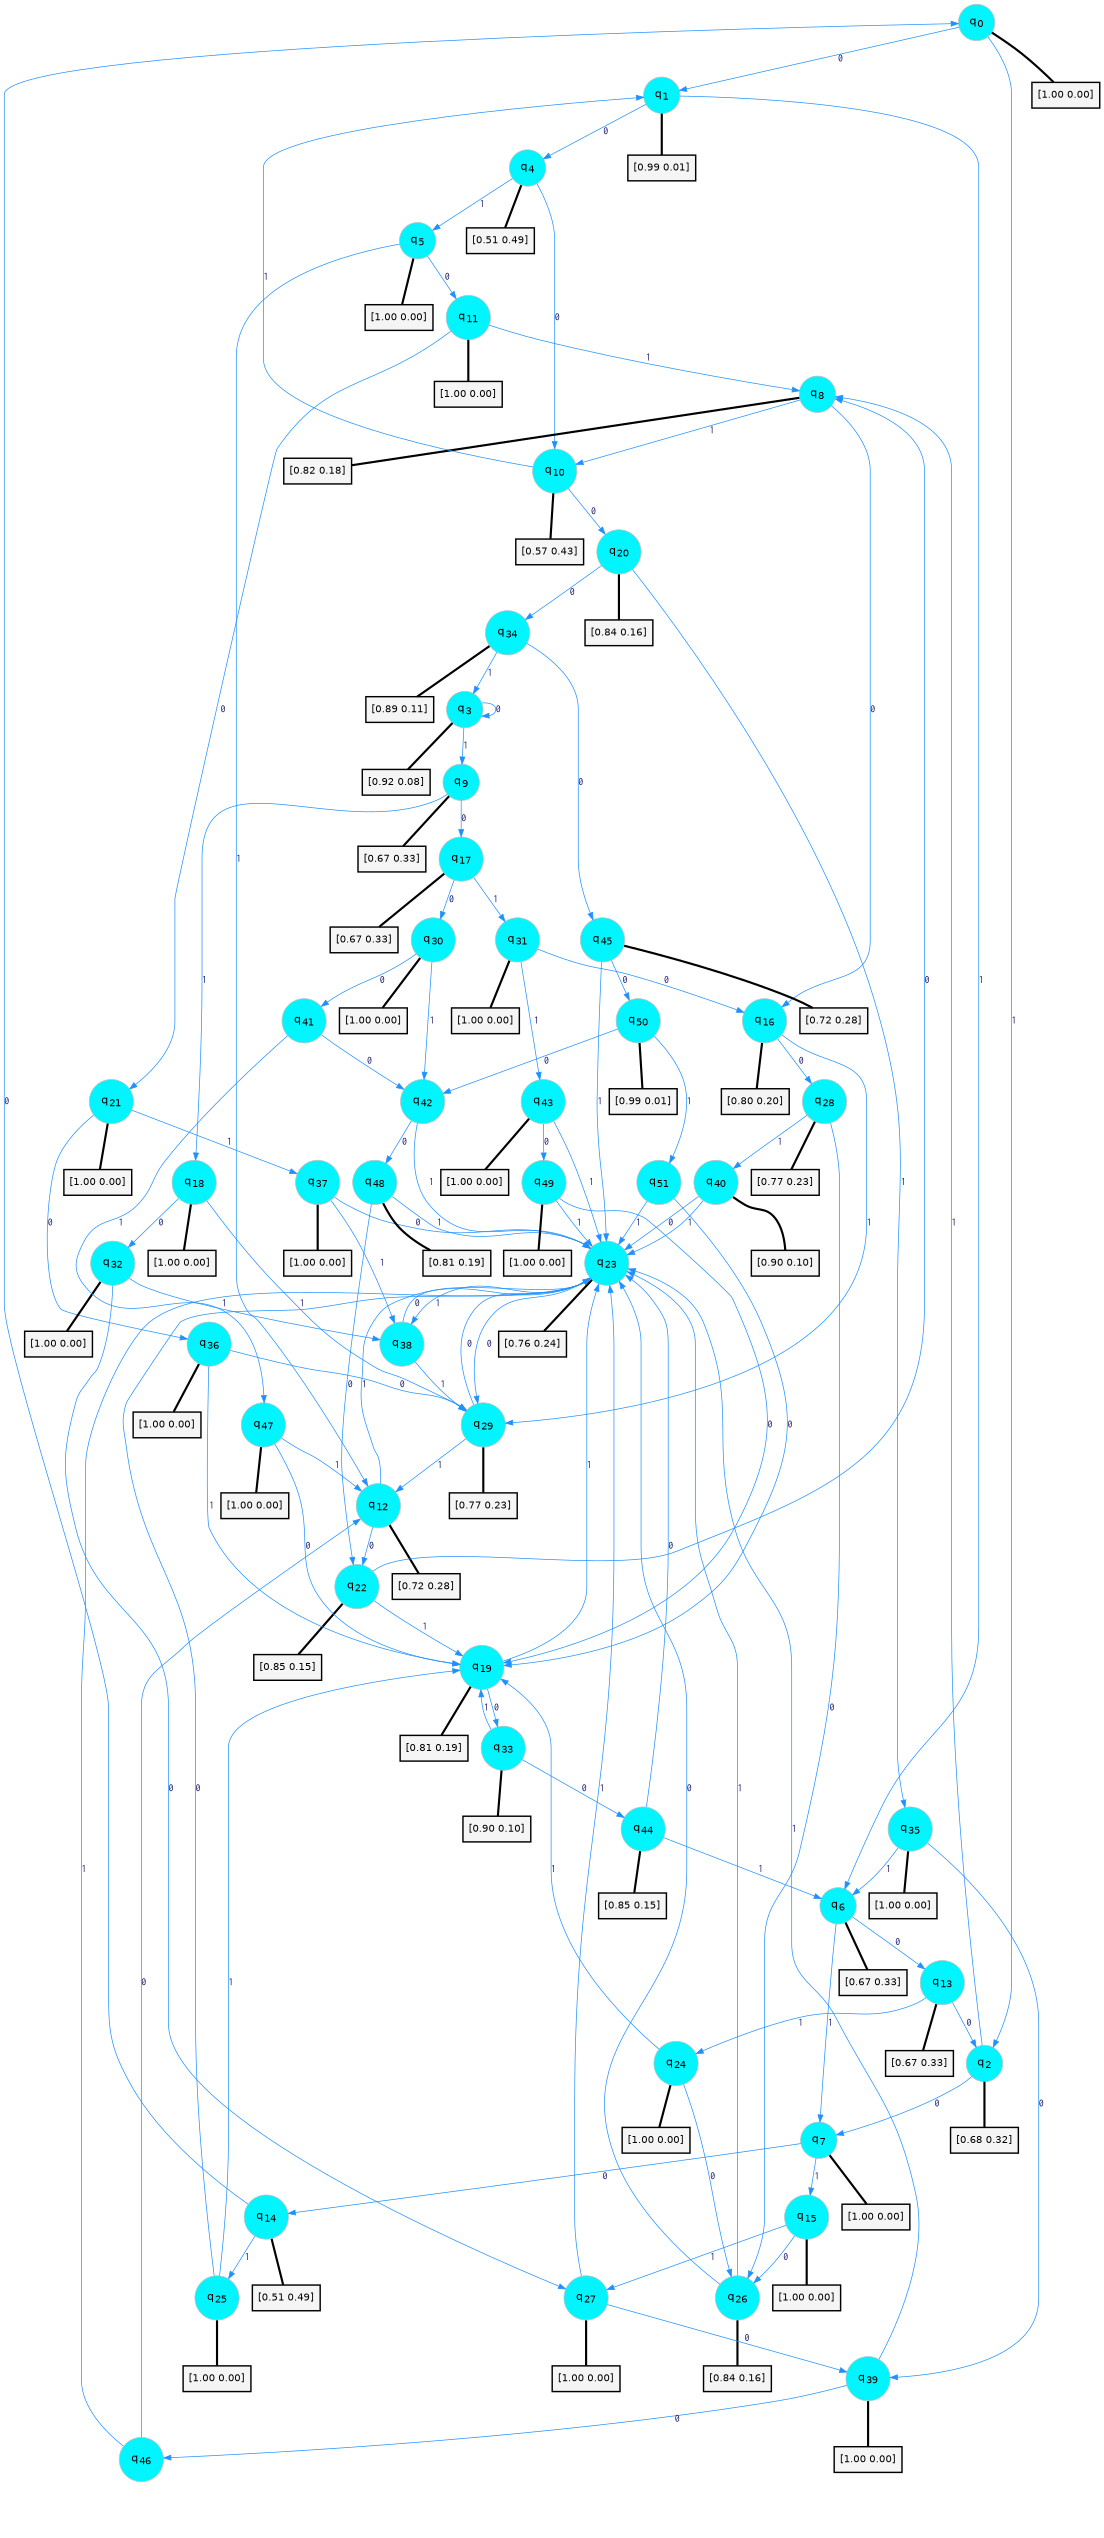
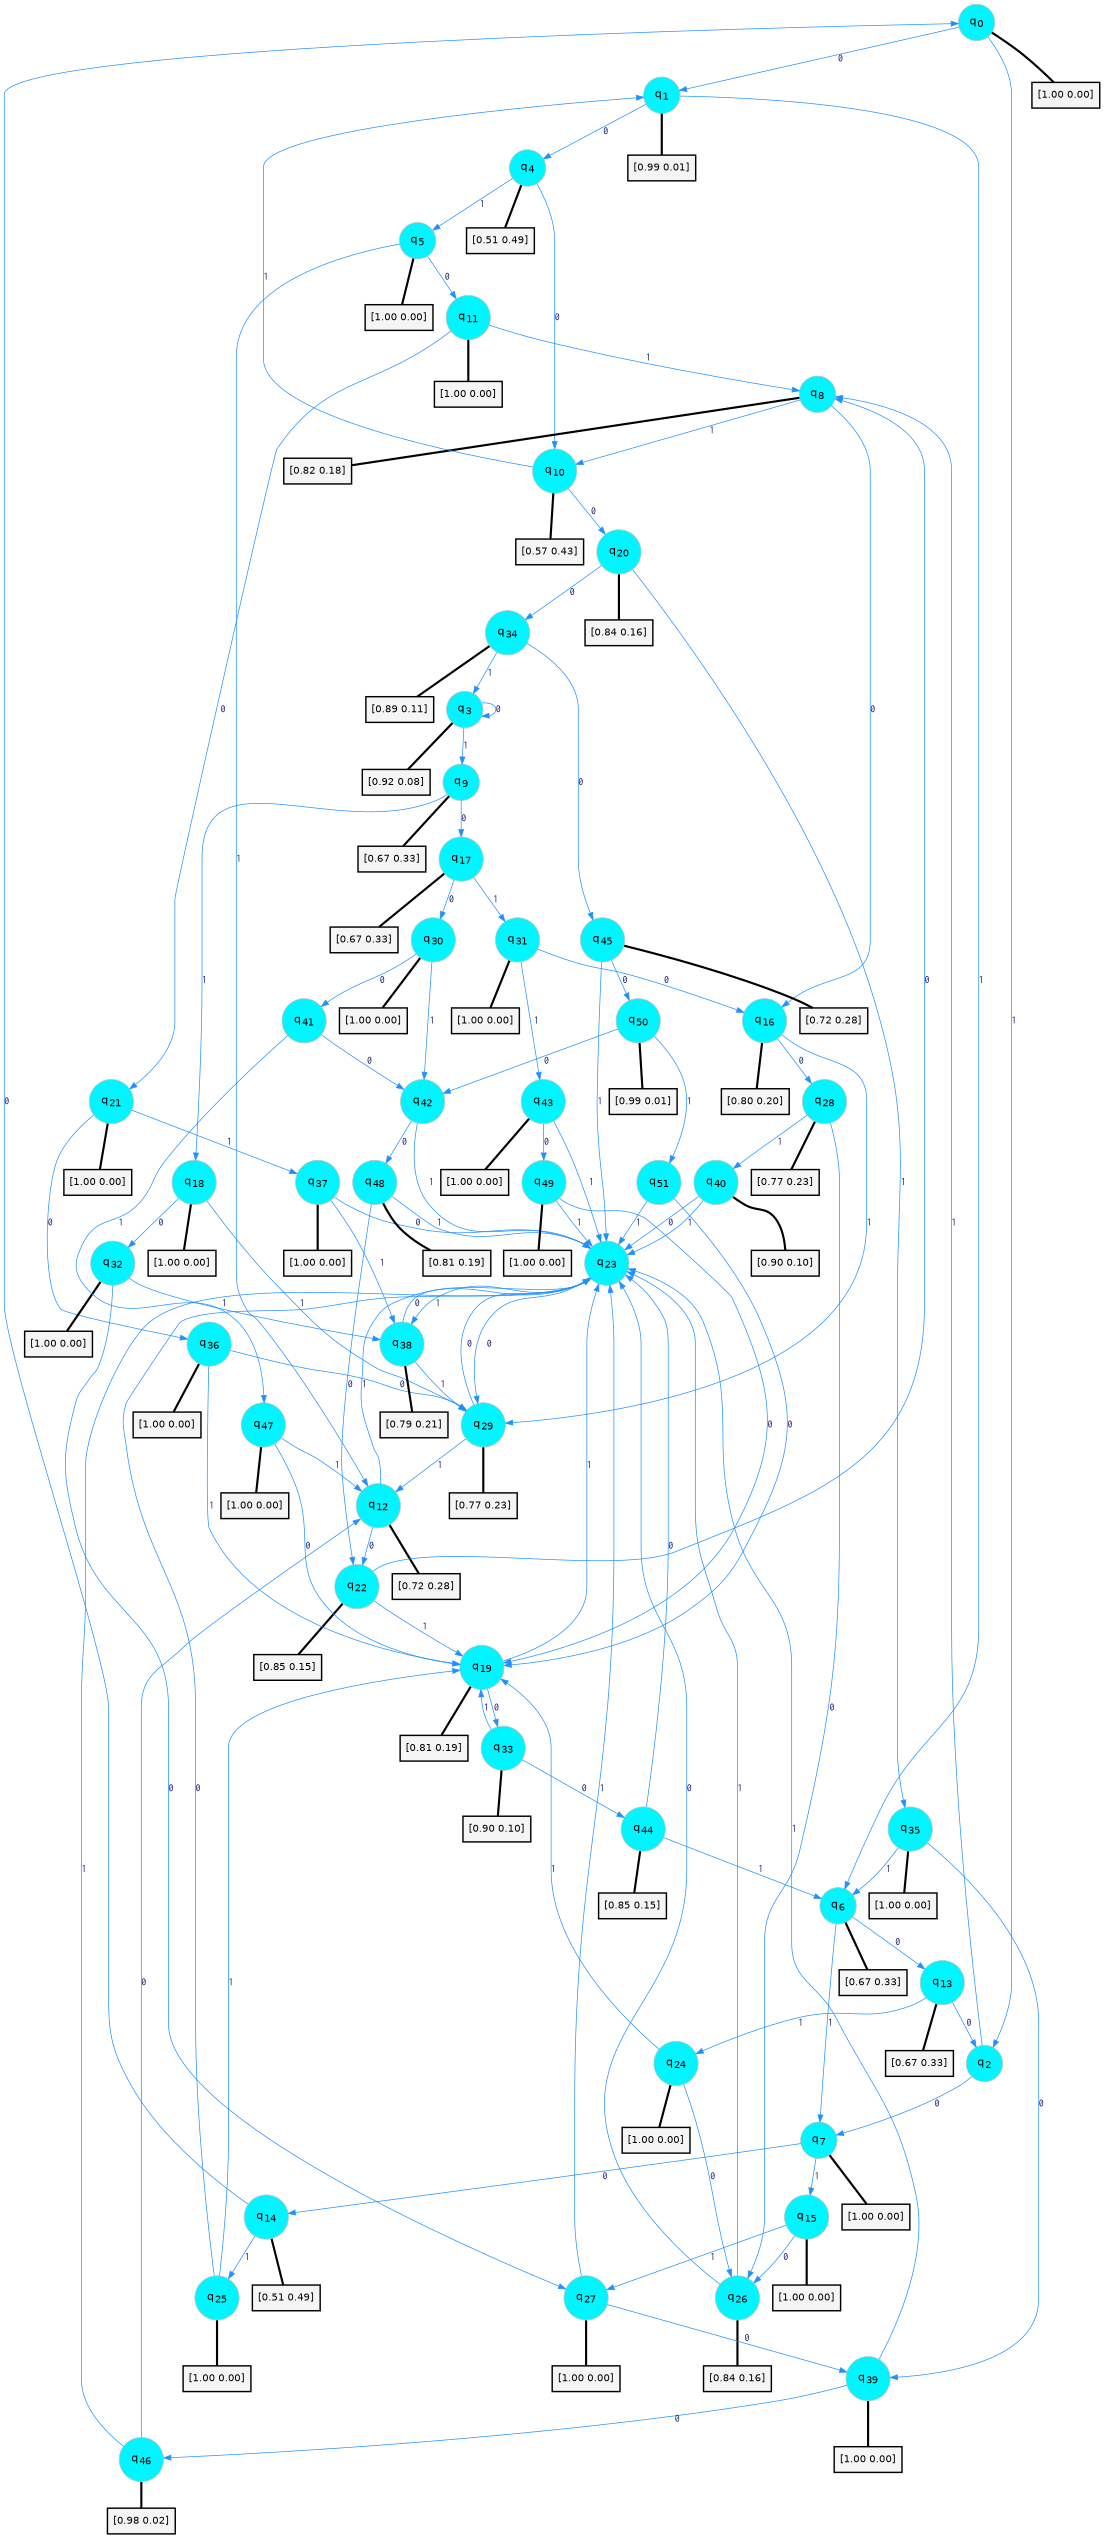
  digraph {
    rankdir=TD
    node [color=gray fillcolor=turquoise1 fontcolor=black fontname=Helvetica fontsize=16 fontweight=bold shape=circle style=filled]
    edge [arrowsize=1 color=dodgerblue1 fontcolor=midnightblue fontname=courier fontweight=bold penwidth=1 style=solid weight=20]
    n1 [label=<q<SUB>0</SUB>>]
    n2 [label=<q<SUB>1</SUB>>]
    n3 [label=<q<SUB>2</SUB>>]
    n4 [color=black fillcolor=whitesmoke fontsize=14 label="[1.00 0.00]" penwidth=2 shape=box]
    n5 [label=<q<SUB>4</SUB>>]
    n6 [label=<q<SUB>6</SUB>>]
    n7 [color=black fillcolor=whitesmoke fontsize=14 label="[0.99 0.01]" penwidth=2 shape=box]
    n8 [label=<q<SUB>7</SUB>>]
    n9 [label=<q<SUB>8</SUB>>]
-   n10 [color=black fillcolor=whitesmoke fontsize=14 label="[0.68 0.32]" penwidth=2 shape=box]
    n11 [label=<q<SUB>5</SUB>>]
    n12 [label=<q<SUB>10</SUB>>]
    n13 [color=black fillcolor=whitesmoke fontsize=14 label="[0.51 0.49]" penwidth=2 shape=box]
    n14 [label=<q<SUB>13</SUB>>]
    n15 [color=black fillcolor=whitesmoke fontsize=14 label="[0.67 0.33]" penwidth=2 shape=box]
    n16 [label=<q<SUB>14</SUB>>]
    n17 [label=<q<SUB>15</SUB>>]
    n18 [color=black fillcolor=whitesmoke fontsize=14 label="[1.00 0.00]" penwidth=2 shape=box]
    n19 [label=<q<SUB>16</SUB>>]
    n20 [color=black fillcolor=whitesmoke fontsize=14 label="[0.82 0.18]" penwidth=2 shape=box]
    n21 [label=<q<SUB>3</SUB>>]
    n22 [label=<q<SUB>9</SUB>>]
    n23 [color=black fillcolor=whitesmoke fontsize=14 label="[0.92 0.08]" penwidth=2 shape=box]
    n24 [label=<q<SUB>17</SUB>>]
    n25 [label=<q<SUB>18</SUB>>]
    n26 [color=black fillcolor=whitesmoke fontsize=14 label="[0.67 0.33]" penwidth=2 shape=box]
    n27 [label=<q<SUB>11</SUB>>]
    n28 [label=<q<SUB>12</SUB>>]
    n29 [color=black fillcolor=whitesmoke fontsize=14 label="[1.00 0.00]" penwidth=2 shape=box]
    n30 [label=<q<SUB>20</SUB>>]
    n31 [color=black fillcolor=whitesmoke fontsize=14 label="[0.57 0.43]" penwidth=2 shape=box]
    n32 [label=<q<SUB>21</SUB>>]
    n33 [color=black fillcolor=whitesmoke fontsize=14 label="[1.00 0.00]" penwidth=2 shape=box]
    n34 [label=<q<SUB>22</SUB>>]
    n35 [label=<q<SUB>23</SUB>>]
    n36 [color=black fillcolor=whitesmoke fontsize=14 label="[0.72 0.28]" penwidth=2 shape=box]
    n37 [label=<q<SUB>24</SUB>>]
    n38 [color=black fillcolor=whitesmoke fontsize=14 label="[0.67 0.33]" penwidth=2 shape=box]
    n39 [label=<q<SUB>25</SUB>>]
    n40 [color=black fillcolor=whitesmoke fontsize=14 label="[0.51 0.49]" penwidth=2 shape=box]
    n41 [label=<q<SUB>26</SUB>>]
    n42 [label=<q<SUB>27</SUB>>]
    n43 [color=black fillcolor=whitesmoke fontsize=14 label="[1.00 0.00]" penwidth=2 shape=box]
    n44 [label=<q<SUB>28</SUB>>]
    n45 [label=<q<SUB>29</SUB>>]
    n46 [color=black fillcolor=whitesmoke fontsize=14 label="[0.80 0.20]" penwidth=2 shape=box]
    n47 [label=<q<SUB>30</SUB>>]
    n48 [label=<q<SUB>31</SUB>>]
    n49 [color=black fillcolor=whitesmoke fontsize=14 label="[0.67 0.33]" penwidth=2 shape=box]
    n50 [label=<q<SUB>32</SUB>>]
    n51 [color=black fillcolor=whitesmoke fontsize=14 label="[1.00 0.00]" penwidth=2 shape=box]
    n52 [label=<q<SUB>34</SUB>>]
    n53 [label=<q<SUB>35</SUB>>]
    n54 [color=black fillcolor=whitesmoke fontsize=14 label="[0.84 0.16]" penwidth=2 shape=box]
    n55 [label=<q<SUB>36</SUB>>]
    n56 [label=<q<SUB>37</SUB>>]
    n57 [color=black fillcolor=whitesmoke fontsize=14 label="[1.00 0.00]" penwidth=2 shape=box]
    n58 [label=<q<SUB>19</SUB>>]
    n59 [color=black fillcolor=whitesmoke fontsize=14 label="[0.85 0.15]" penwidth=2 shape=box]
    n60 [label=<q<SUB>38</SUB>>]
-   n61 [color=black fillcolor=whitesmoke fontsize=14 label="[0.76 0.24]" penwidth=2 shape=box]
    n62 [color=black fillcolor=whitesmoke fontsize=14 label="[1.00 0.00]" penwidth=2 shape=box]
    n63 [color=black fillcolor=whitesmoke fontsize=14 label="[1.00 0.00]" penwidth=2 shape=box]
    n64 [color=black fillcolor=whitesmoke fontsize=14 label="[0.84 0.16]" penwidth=2 shape=box]
    n65 [label=<q<SUB>39</SUB>>]
    n66 [color=black fillcolor=whitesmoke fontsize=14 label="[1.00 0.00]" penwidth=2 shape=box]
    n67 [label=<q<SUB>40</SUB>>]
    n68 [color=black fillcolor=whitesmoke fontsize=14 label="[0.77 0.23]" penwidth=2 shape=box]
    n69 [color=black fillcolor=whitesmoke fontsize=14 label="[0.77 0.23]" penwidth=2 shape=box]
    n70 [label=<q<SUB>41</SUB>>]
    n71 [label=<q<SUB>42</SUB>>]
    n72 [color=black fillcolor=whitesmoke fontsize=14 label="[1.00 0.00]" penwidth=2 shape=box]
    n73 [label=<q<SUB>43</SUB>>]
    n74 [color=black fillcolor=whitesmoke fontsize=14 label="[1.00 0.00]" penwidth=2 shape=box]
    n75 [color=black fillcolor=whitesmoke fontsize=14 label="[1.00 0.00]" penwidth=2 shape=box]
    n76 [label=<q<SUB>33</SUB>>]
    n77 [color=black fillcolor=whitesmoke fontsize=14 label="[0.81 0.19]" penwidth=2 shape=box]
    n78 [label=<q<SUB>44</SUB>>]
    n79 [color=black fillcolor=whitesmoke fontsize=14 label="[0.90 0.10]" penwidth=2 shape=box]
    n80 [label=<q<SUB>45</SUB>>]
    n81 [color=black fillcolor=whitesmoke fontsize=14 label="[0.89 0.11]" penwidth=2 shape=box]
    n82 [color=black fillcolor=whitesmoke fontsize=14 label="[1.00 0.00]" penwidth=2 shape=box]
    n83 [color=black fillcolor=whitesmoke fontsize=14 label="[1.00 0.00]" penwidth=2 shape=box]
    n84 [color=black fillcolor=whitesmoke fontsize=14 label="[1.00 0.00]" penwidth=2 shape=box]
+   n85 [color=black fillcolor=whitesmoke fontsize=14 label="[0.79 0.21]" penwidth=2 shape=box]
    n86 [label=<q<SUB>46</SUB>>]
    n87 [color=black fillcolor=whitesmoke fontsize=14 label="[1.00 0.00]" penwidth=2 shape=box]
    n88 [color=black fillcolor=whitesmoke fontsize=14 label="[0.90 0.10]" penwidth=2 shape=box]
    n89 [label=<q<SUB>47</SUB>>]
    n90 [label=<q<SUB>48</SUB>>]
    n91 [label=<q<SUB>49</SUB>>]
    n92 [color=black fillcolor=whitesmoke fontsize=14 label="[1.00 0.00]" penwidth=2 shape=box]
    n93 [color=black fillcolor=whitesmoke fontsize=14 label="[0.85 0.15]" penwidth=2 shape=box]
    n94 [label=<q<SUB>50</SUB>>]
    n95 [color=black fillcolor=whitesmoke fontsize=14 label="[0.72 0.28]" penwidth=2 shape=box]
+   n96 [color=black fillcolor=whitesmoke fontsize=14 label="[0.98 0.02]" penwidth=2 shape=box]
    n97 [color=black fillcolor=whitesmoke fontsize=14 label="[1.00 0.00]" penwidth=2 shape=box]
    n98 [color=black fillcolor=whitesmoke fontsize=14 label="[0.81 0.19]" penwidth=2 shape=box]
    n99 [color=black fillcolor=whitesmoke fontsize=14 label="[1.00 0.00]" penwidth=2 shape=box]
    n100 [label=<q<SUB>51</SUB>>]
    n101 [color=black fillcolor=whitesmoke fontsize=14 label="[0.99 0.01]" penwidth=2 shape=box]
    n1 -> n2 [label=0]
    n1 -> n3 [label=1]
    n1 -> n4 [arrowhead=none color=black penwidth=3]
    n2 -> n5 [label=0]
    n2 -> n6 [label=1]
    n2 -> n7 [arrowhead=none color=black penwidth=3]
    n3 -> n8 [label=0]
    n3 -> n9 [label=1]
-   n3 -> n10 [arrowhead=none color=black penwidth=3]
    n5 -> n11 [label=1]
    n5 -> n12 [label=0]
    n5 -> n13 [arrowhead=none color=black penwidth=3]
    n6 -> n8 [label=1]
    n6 -> n14 [label=0]
    n6 -> n15 [arrowhead=none color=black penwidth=3]
    n8 -> n16 [label=0]
    n8 -> n17 [label=1]
    n8 -> n18 [arrowhead=none color=black penwidth=3]
    n9 -> n12 [label=1]
    n9 -> n19 [label=0]
    n9 -> n20 [arrowhead=none color=black penwidth=3]
    n11 -> n27 [label=0]
    n11 -> n28 [label=1]
    n11 -> n29 [arrowhead=none color=black penwidth=3]
    n12 -> n2 [label=1]
    n12 -> n30 [label=0]
    n12 -> n31 [arrowhead=none color=black penwidth=3]
    n14 -> n3 [label=0]
    n14 -> n37 [label=1]
    n14 -> n38 [arrowhead=none color=black penwidth=3]
    n16 -> n1 [label=0]
    n16 -> n39 [label=1]
    n16 -> n40 [arrowhead=none color=black penwidth=3]
    n17 -> n41 [label=0]
    n17 -> n42 [label=1]
    n17 -> n43 [arrowhead=none color=black penwidth=3]
    n19 -> n44 [label=0]
    n19 -> n45 [label=1]
    n19 -> n46 [arrowhead=none color=black penwidth=3]
    n21 -> n21 [label=0]
    n21 -> n22 [label=1]
    n21 -> n23 [arrowhead=none color=black penwidth=3]
    n22 -> n24 [label=0]
    n22 -> n25 [label=1]
    n22 -> n26 [arrowhead=none color=black penwidth=3]
    n24 -> n47 [label=0]
    n24 -> n48 [label=1]
    n24 -> n49 [arrowhead=none color=black penwidth=3]
    n25 -> n45 [label=1]
    n25 -> n50 [label=0]
    n25 -> n51 [arrowhead=none color=black penwidth=3]
    n27 -> n9 [label=1]
    n27 -> n32 [label=0]
    n27 -> n33 [arrowhead=none color=black penwidth=3]
    n28 -> n34 [label=0]
    n28 -> n35 [label=1]
    n28 -> n36 [arrowhead=none color=black penwidth=3]
    n30 -> n52 [label=0]
    n30 -> n53 [label=1]
    n30 -> n54 [arrowhead=none color=black penwidth=3]
    n32 -> n55 [label=0]
    n32 -> n56 [label=1]
    n32 -> n57 [arrowhead=none color=black penwidth=3]
    n34 -> n9 [label=0]
    n34 -> n58 [label=1]
    n34 -> n59 [arrowhead=none color=black penwidth=3]
    n35 -> n45 [label=0]
    n35 -> n60 [label=1]
-   n35 -> n61 [arrowhead=none color=black penwidth=3]
    n37 -> n41 [label=0]
    n37 -> n58 [label=1]
    n37 -> n62 [arrowhead=none color=black penwidth=3]
    n39 -> n35 [label=0]
    n39 -> n58 [label=1]
    n39 -> n63 [arrowhead=none color=black penwidth=3]
    n41 -> n35 [label=0]
    n41 -> n35 [label=1]
    n41 -> n64 [arrowhead=none color=black penwidth=3]
    n42 -> n35 [label=1]
    n42 -> n65 [label=0]
    n42 -> n66 [arrowhead=none color=black penwidth=3]
    n44 -> n41 [label=0]
    n44 -> n67 [label=1]
    n44 -> n68 [arrowhead=none color=black penwidth=3]
    n45 -> n28 [label=1]
    n45 -> n35 [label=0]
    n45 -> n69 [arrowhead=none color=black penwidth=3]
    n47 -> n70 [label=0]
    n47 -> n71 [label=1]
    n47 -> n72 [arrowhead=none color=black penwidth=3]
    n48 -> n19 [label=0]
    n48 -> n73 [label=1]
    n48 -> n74 [arrowhead=none color=black penwidth=3]
    n50 -> n42 [label=0]
    n50 -> n60 [label=1]
    n50 -> n75 [arrowhead=none color=black penwidth=3]
    n52 -> n21 [label=1]
    n52 -> n80 [label=0]
    n52 -> n81 [arrowhead=none color=black penwidth=3]
    n53 -> n6 [label=1]
    n53 -> n65 [label=0]
    n53 -> n82 [arrowhead=none color=black penwidth=3]
    n55 -> n45 [label=0]
    n55 -> n58 [label=1]
    n55 -> n83 [arrowhead=none color=black penwidth=3]
    n56 -> n35 [label=0]
    n56 -> n60 [label=1]
    n56 -> n84 [arrowhead=none color=black penwidth=3]
    n58 -> n35 [label=1]
    n58 -> n76 [label=0]
    n58 -> n77 [arrowhead=none color=black penwidth=3]
    n60 -> n35 [label=0]
    n60 -> n45 [label=1]
+   n60 -> n85 [arrowhead=none color=black penwidth=3]
    n65 -> n35 [label=1]
    n65 -> n86 [label=0]
    n65 -> n87 [arrowhead=none color=black penwidth=3]
    n67 -> n35 [label=0]
    n67 -> n35 [label=1]
    n67 -> n88 [arrowhead=none color=black penwidth=3]
    n70 -> n71 [label=0]
    n70 -> n89 [label=1]
    n71 -> n35 [label=1]
    n71 -> n90 [label=0]
    n73 -> n35 [label=1]
    n73 -> n91 [label=0]
    n73 -> n92 [arrowhead=none color=black penwidth=3]
    n76 -> n58 [label=1]
    n76 -> n78 [label=0]
    n76 -> n79 [arrowhead=none color=black penwidth=3]
    n78 -> n6 [label=1]
    n78 -> n35 [label=0]
    n78 -> n93 [arrowhead=none color=black penwidth=3]
    n80 -> n35 [label=1]
    n80 -> n94 [label=0]
    n80 -> n95 [arrowhead=none color=black penwidth=3]
    n86 -> n28 [label=0]
    n86 -> n35 [label=1]
+   n86 -> n96 [arrowhead=none color=black penwidth=3]
    n89 -> n28 [label=1]
    n89 -> n58 [label=0]
    n89 -> n97 [arrowhead=none color=black penwidth=3]
    n90 -> n34 [label=0]
    n90 -> n35 [label=1]
    n90 -> n98 [arrowhead=none color=black penwidth=3]
    n91 -> n35 [label=1]
    n91 -> n58 [label=0]
    n91 -> n99 [arrowhead=none color=black penwidth=3]
    n94 -> n71 [label=0]
    n94 -> n100 [label=1]
    n94 -> n101 [arrowhead=none color=black penwidth=3]
    n100 -> n35 [label=1]
    n100 -> n58 [label=0]
  }
